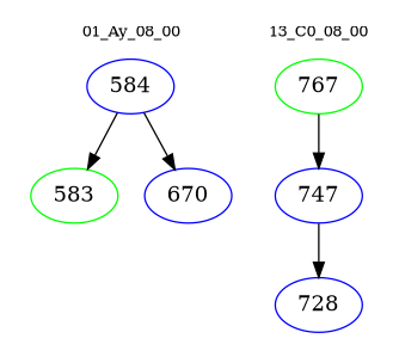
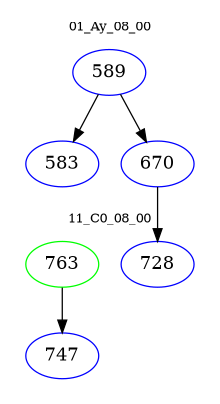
  digraph {
    node [color=blue]
    edge [color=black]
-   n1 [label=584]
-   n2 [color=green label=583]
+   n1 [label=589]
+   n2 [label=583]
    n3 [label=670]
    n4 [label=747]
    n5 [label=728]
-   n6 [color=green label=767]
+   n6 [color=green label=763]
    subgraph cluster_1 {
      color=white
      fontsize=10
      label="01_Ay_08_00"
      n1
      n2
      n3
    }
    subgraph cluster_2 {
      color=white
      fontsize=10
-     label="13_C0_08_00"
+     label="11_C0_08_00"
      n4
      n5
      n6
    }
    n1 -> n2
    n1 -> n3
-   n4 -> n5
+   n3 -> n5
    n6 -> n4
  }
